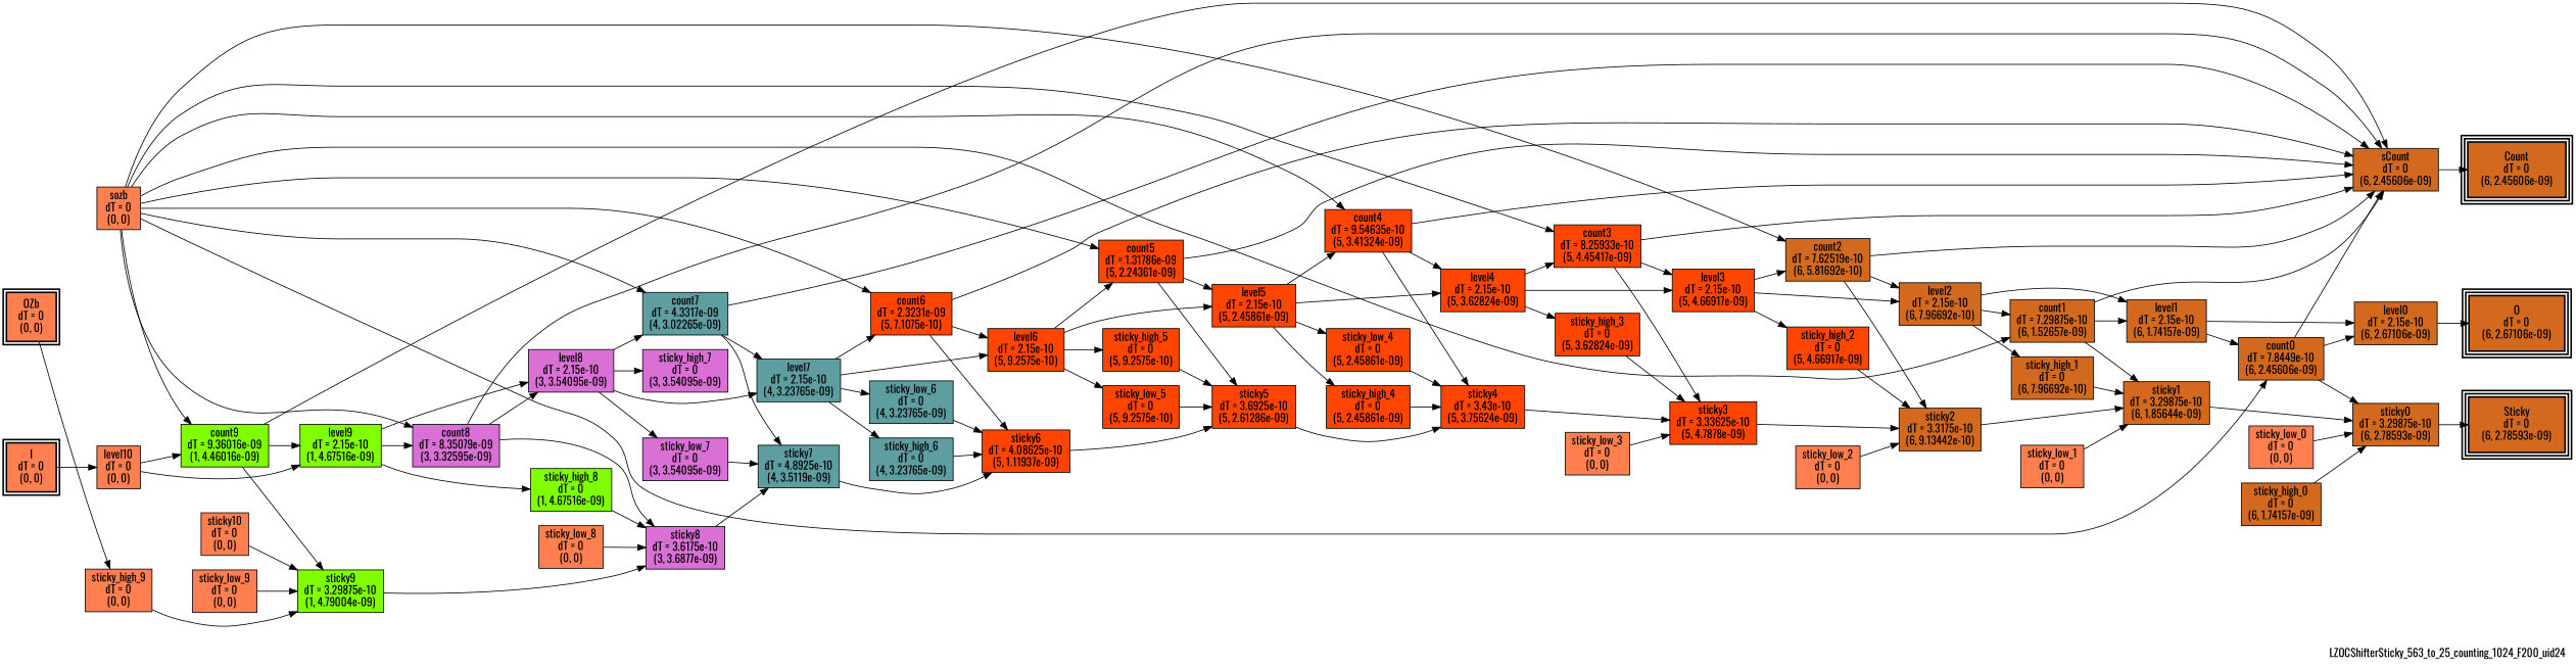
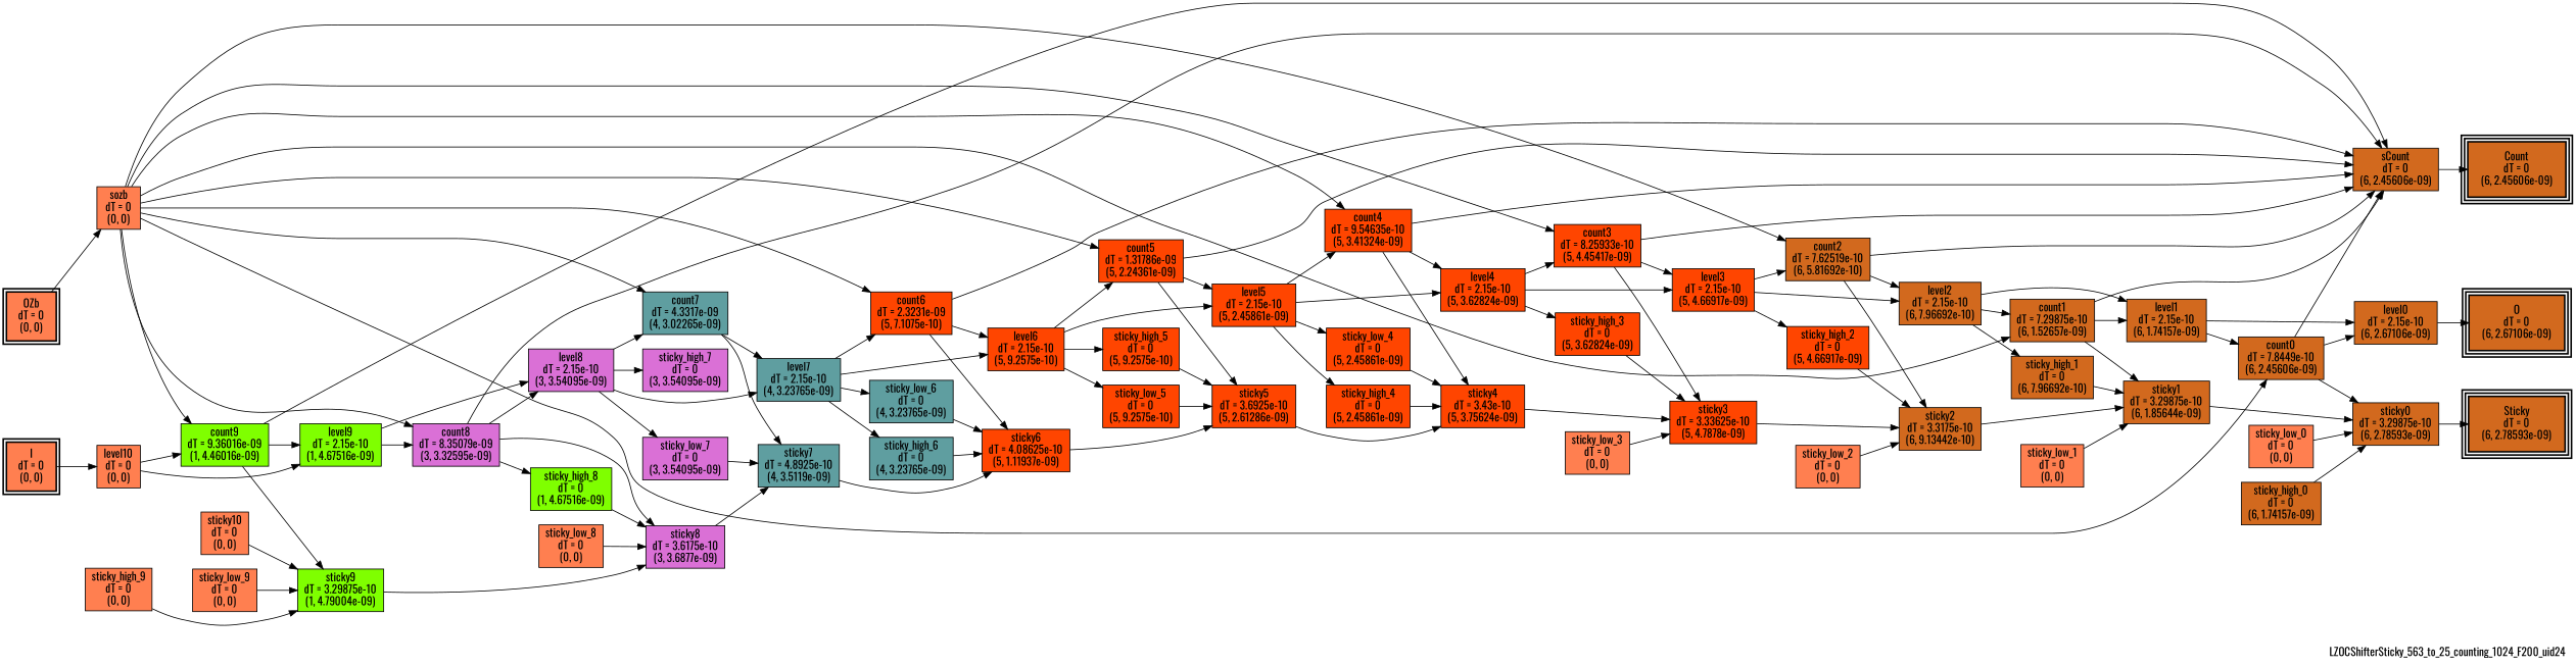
  digraph {
    fontname=Oswald
    label=LZOCShifterSticky_563_to_25_counting_1024_F200_uid24
    labeljust=right
    labelloc=bottom
    nodesep=0.25
    rankdir=LR
    ranksep=0.5
    node [color=black fillcolor=orangered fontname=Oswald peripheries=1 shape=box style=filled]
    edge [arrowhead=normal arrowsize=1.0 arrowtail=normal color=black dir=forward fontname=Oswald]
    n1 [fillcolor=coral label="I\ndT = 0\n(0, 0)" peripheries=2 style="bold, filled"]
    n2 [fillcolor=coral label="OZb\ndT = 0\n(0, 0)" peripheries=2 style="bold, filled"]
    n3 [fillcolor=chocolate label="Count\ndT = 0\n(6, 2.45606e-09)" peripheries=3 style="bold, filled"]
    n4 [fillcolor=chocolate label="O\ndT = 0\n(6, 2.67106e-09)" peripheries=3 style="bold, filled"]
    n5 [fillcolor=chocolate label="Sticky\ndT = 0\n(6, 2.78593e-09)" peripheries=3 style="bold, filled"]
    n6 [fillcolor=coral label="level10\ndT = 0\n(0, 0)"]
    n7 [fillcolor=coral label="sozb\ndT = 0\n(0, 0)"]
    n8 [fillcolor=chartreuse label="count9\ndT = 9.36016e-09\n(1, 4.46016e-09)"]
    n9 [fillcolor=chartreuse label="level9\ndT = 2.15e-10\n(1, 4.67516e-09)"]
    n10 [fillcolor=orchid label="count8\ndT = 8.35079e-09\n(3, 3.32595e-09)"]
    n11 [fillcolor=cadetblue label="count7\ndT = 4.3317e-09\n(4, 3.02265e-09)"]
    n12 [label="count6\ndT = 2.3231e-09\n(5, 7.1075e-10)"]
    n13 [label="count5\ndT = 1.31786e-09\n(5, 2.24361e-09)"]
    n14 [label="count4\ndT = 9.54635e-10\n(5, 3.41324e-09)"]
    n15 [label="count3\ndT = 8.25933e-10\n(5, 4.45417e-09)"]
    n16 [fillcolor=chocolate label="count2\ndT = 7.62519e-10\n(6, 5.81692e-10)"]
    n17 [fillcolor=chocolate label="count1\ndT = 7.29875e-10\n(6, 1.52657e-09)"]
    n18 [fillcolor=chocolate label="count0\ndT = 7.8449e-10\n(6, 2.45606e-09)"]
    n19 [fillcolor=chartreuse label="sticky9\ndT = 3.29875e-10\n(1, 4.79004e-09)"]
    n20 [fillcolor=chocolate label="sCount\ndT = 0\n(6, 2.45606e-09)"]
    n21 [fillcolor=orchid label="level8\ndT = 2.15e-10\n(3, 3.54095e-09)"]
    n22 [fillcolor=chartreuse label="sticky_high_8\ndT = 0\n(1, 4.67516e-09)"]
    n23 [fillcolor=orchid label="sticky8\ndT = 3.6175e-10\n(3, 3.6877e-09)"]
    n24 [fillcolor=cadetblue label="level7\ndT = 2.15e-10\n(4, 3.23765e-09)"]
    n25 [fillcolor=cadetblue label="sticky7\ndT = 4.8925e-10\n(4, 3.5119e-09)"]
    n26 [label="level6\ndT = 2.15e-10\n(5, 9.2575e-10)"]
    n27 [label="sticky6\ndT = 4.08625e-10\n(5, 1.11937e-09)"]
    n28 [label="level5\ndT = 2.15e-10\n(5, 2.45861e-09)"]
    n29 [label="sticky5\ndT = 3.6925e-10\n(5, 2.61286e-09)"]
    n30 [label="level4\ndT = 2.15e-10\n(5, 3.62824e-09)"]
    n31 [label="sticky4\ndT = 3.43e-10\n(5, 3.75624e-09)"]
    n32 [label="level3\ndT = 2.15e-10\n(5, 4.66917e-09)"]
    n33 [label="sticky3\ndT = 3.33625e-10\n(5, 4.7878e-09)"]
    n34 [fillcolor=chocolate label="level2\ndT = 2.15e-10\n(6, 7.96692e-10)"]
    n35 [fillcolor=chocolate label="sticky2\ndT = 3.3175e-10\n(6, 9.13442e-10)"]
    n36 [fillcolor=chocolate label="level1\ndT = 2.15e-10\n(6, 1.74157e-09)"]
    n37 [fillcolor=chocolate label="sticky1\ndT = 3.29875e-10\n(6, 1.85644e-09)"]
    n38 [fillcolor=chocolate label="level0\ndT = 2.15e-10\n(6, 2.67106e-09)"]
    n39 [fillcolor=chocolate label="sticky0\ndT = 3.29875e-10\n(6, 2.78593e-09)"]
    n40 [fillcolor=coral label="sticky10\ndT = 0\n(0, 0)"]
    n41 [fillcolor=orchid label="sticky_high_7\ndT = 0\n(3, 3.54095e-09)"]
    n42 [fillcolor=orchid label="sticky_low_7\ndT = 0\n(3, 3.54095e-09)"]
    n43 [fillcolor=coral label="sticky_high_9\ndT = 0\n(0, 0)"]
    n44 [fillcolor=coral label="sticky_low_9\ndT = 0\n(0, 0)"]
    n45 [fillcolor=cadetblue label="sticky_high_6\ndT = 0\n(4, 3.23765e-09)"]
    n46 [fillcolor=cadetblue label="sticky_low_6\ndT = 0\n(4, 3.23765e-09)"]
    n47 [fillcolor=coral label="sticky_low_8\ndT = 0\n(0, 0)"]
    n48 [label="sticky_high_5\ndT = 0\n(5, 9.2575e-10)"]
    n49 [label="sticky_low_5\ndT = 0\n(5, 9.2575e-10)"]
    n50 [label="sticky_high_4\ndT = 0\n(5, 2.45861e-09)"]
    n51 [label="sticky_low_4\ndT = 0\n(5, 2.45861e-09)"]
    n52 [label="sticky_high_3\ndT = 0\n(5, 3.62824e-09)"]
    n53 [label="sticky_high_2\ndT = 0\n(5, 4.66917e-09)"]
    n54 [fillcolor=chocolate label="sticky_high_1\ndT = 0\n(6, 7.96692e-10)"]
    n55 [fillcolor=coral label="sticky_low_3\ndT = 0\n(0, 0)"]
    n56 [fillcolor=coral label="sticky_low_2\ndT = 0\n(0, 0)"]
    n57 [fillcolor=chocolate label="sticky_high_0\ndT = 0\n(6, 1.74157e-09)"]
    n58 [fillcolor=coral label="sticky_low_1\ndT = 0\n(0, 0)"]
    n59 [fillcolor=coral label="sticky_low_0\ndT = 0\n(0, 0)"]
    subgraph sub_1 {
      rank=same
      n1
      n2
    }
    subgraph sub_2 {
      rank=same
      n3
      n4
      n5
    }
    n1 -> n6
-   n2 -> n43
+   n2 -> n7
    n6 -> n8
    n6 -> n9
    n7 -> n8
    n7 -> n10
    n7 -> n11
    n7 -> n12
    n7 -> n13
    n7 -> n14
    n7 -> n15
    n7 -> n16
    n7 -> n17
    n7 -> n18
    n8 -> n9
    n8 -> n19
    n8 -> n20
    n9 -> n10
    n9 -> n21
-   n9 -> n22
+   n10 -> n22
    n10 -> n20
    n10 -> n21
    n10 -> n23
-   n11 -> n20
    n11 -> n24
    n11 -> n25
    n12 -> n20
    n12 -> n26
    n12 -> n27
    n13 -> n20
    n13 -> n28
    n13 -> n29
    n14 -> n20
    n14 -> n30
    n14 -> n31
    n15 -> n20
    n15 -> n32
    n15 -> n33
    n16 -> n20
    n16 -> n34
    n16 -> n35
    n17 -> n20
    n17 -> n36
    n17 -> n37
    n18 -> n20
    n18 -> n38
    n18 -> n39
    n19 -> n23
    n20 -> n3
    n21 -> n11
    n21 -> n24
    n21 -> n41
    n21 -> n42
    n22 -> n23
    n23 -> n25
    n24 -> n12
    n24 -> n26
    n24 -> n45
    n24 -> n46
    n25 -> n27
    n26 -> n13
    n26 -> n28
    n26 -> n48
    n26 -> n49
    n27 -> n29
    n28 -> n14
    n28 -> n30
    n28 -> n50
    n28 -> n51
    n29 -> n31
    n30 -> n15
    n30 -> n32
    n30 -> n52
    n31 -> n33
    n32 -> n16
    n32 -> n34
    n32 -> n53
    n33 -> n35
    n34 -> n17
    n34 -> n36
    n34 -> n54
    n35 -> n37
    n36 -> n18
    n36 -> n38
    n37 -> n39
    n38 -> n4
    n39 -> n5
    n40 -> n19
    n42 -> n25
    n43 -> n19
    n44 -> n19
    n45 -> n27
    n46 -> n27
    n47 -> n23
    n48 -> n29
    n49 -> n29
    n50 -> n31
    n51 -> n31
    n52 -> n33
    n53 -> n35
    n54 -> n37
    n55 -> n33
    n56 -> n35
    n57 -> n39
    n58 -> n37
    n59 -> n39
  }
